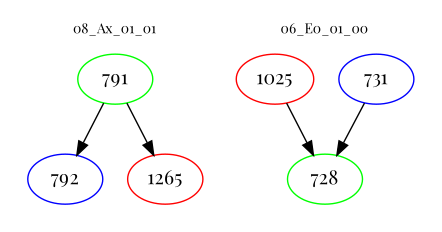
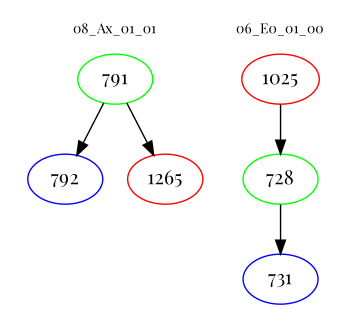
  digraph {
    fontname="Playfair Display"
    node [color=green fontname="Playfair Display"]
    edge [color=black fontname="Playfair Display"]
    n1 [label=791]
    n2 [color=blue label=792]
    n3 [color=red label=1265]
    n4 [label=728]
    n5 [color=blue label=731]
    n6 [color=red label=1025]
    subgraph cluster_1 {
      color=white
      fontsize=10
      label="08_Ax_01_01"
      n1
      n2
      n3
    }
    subgraph cluster_2 {
      color=white
      fontsize=10
      label="06_E0_01_00"
      n4
      n5
      n6
    }
    n1 -> n2
    n1 -> n3
-   n5 -> n4
+   n4 -> n5
    n6 -> n4
  }
